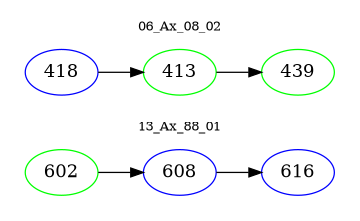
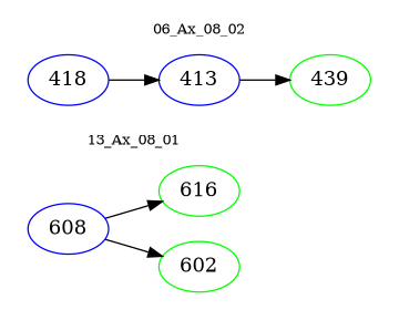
  digraph {
    rankdir=LR
    node [color=blue]
    edge [color=black]
    n1 [label=608]
    n2 [color=green label=602]
-   n3 [label=616]
-   n4 [color=green label=413]
+   n3 [color=green label=616]
+   n4 [label=413]
    n5 [label=418]
    n6 [color=green label=439]
    subgraph cluster_1 {
      color=white
      fontsize=10
-     label="13_Ax_88_01"
+     label="13_Ax_08_01"
      n1
      n2
      n3
    }
    subgraph cluster_2 {
      color=white
      fontsize=10
      label="06_Ax_08_02"
      n4
      n5
      n6
    }
-   n2 -> n1
+   n1 -> n2
    n1 -> n3
    n4 -> n6
    n5 -> n4
  }
